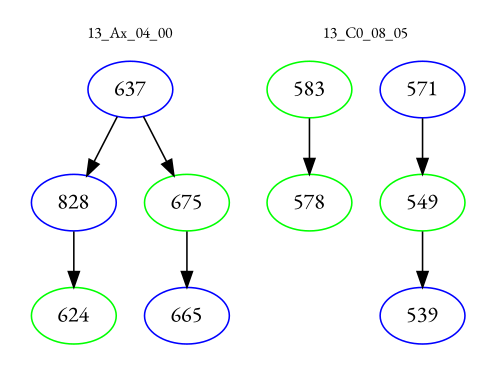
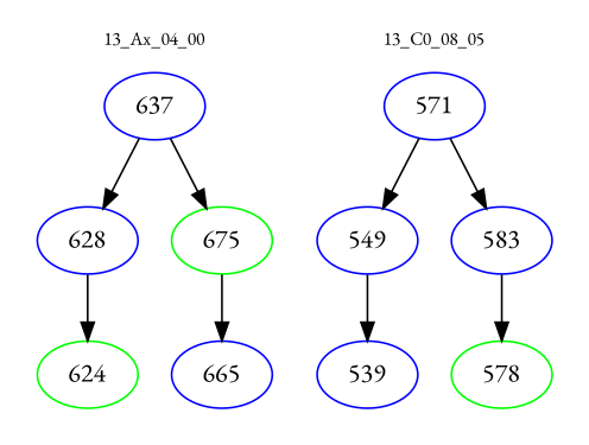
  digraph {
    fontname="EB Garamond"
    node [color=blue fontname="EB Garamond"]
    edge [color=black fontname="EB Garamond"]
    n1 [label=637]
-   n2 [label=828]
+   n2 [label=628]
    n3 [color=green label=675]
    n4 [color=green label=624]
    n5 [label=665]
    n6 [label=571]
-   n7 [color=green label=549]
-   n8 [color=green label=583]
+   n7 [label=549]
+   n8 [label=583]
    n9 [label=539]
    n10 [color=green label=578]
    subgraph cluster_1 {
      color=white
      fontsize=10
      label="13_Ax_04_00"
      n1
      n2
      n3
      n4
      n5
    }
    subgraph cluster_2 {
      color=white
      fontsize=10
      label="13_C0_08_05"
      n6
      n7
      n8
      n9
      n10
    }
    n1 -> n2
    n1 -> n3
    n2 -> n4
    n3 -> n5
    n6 -> n7
+   n6 -> n8
    n7 -> n9
    n8 -> n10
  }
